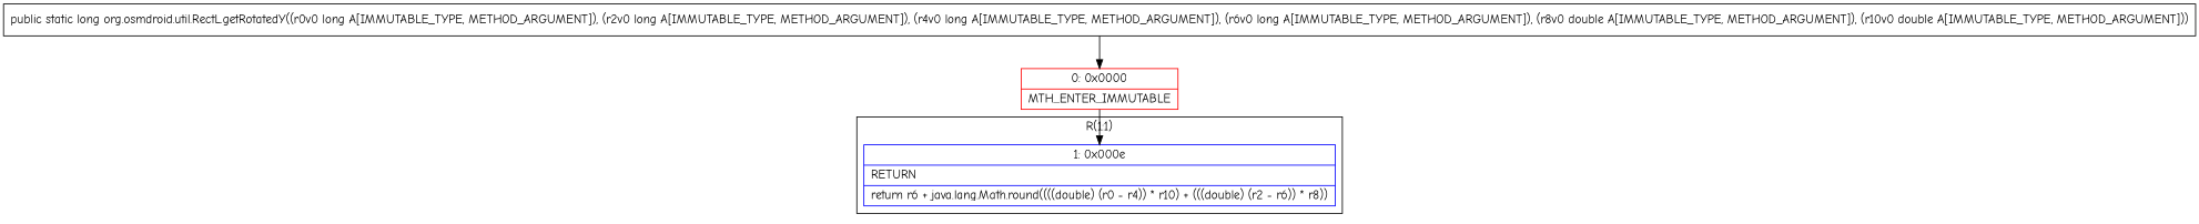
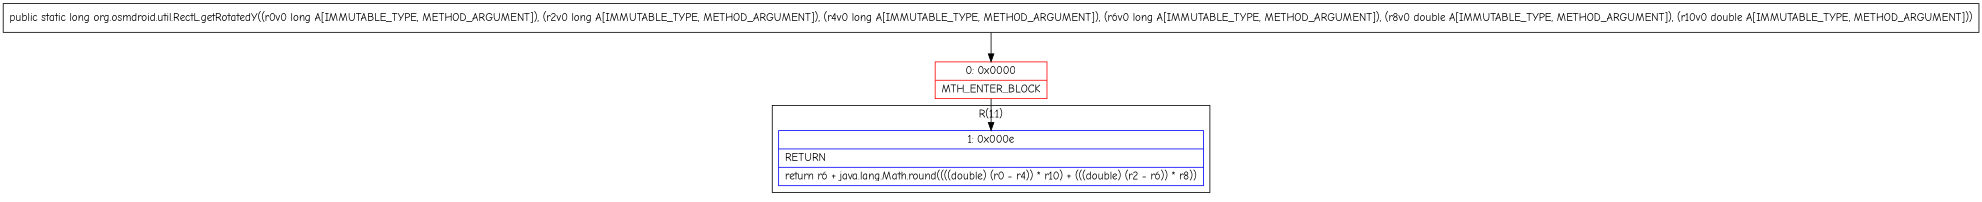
  digraph {
    fontname="Comic Neue"
    node [shape=record fontname="Comic Neue"]
    edge [fontname="Comic Neue"]
    n1 [color=blue label="{1\:\ 0x000e|RETURN\l|return r6 + java.lang.Math.round((((double) (r0 \- r4)) * r10) + (((double) (r2 \- r6)) * r8))\l}"]
-   n2 [color=red label="{0\:\ 0x0000|MTH_ENTER_IMMUTABLE\l}"]
+   n2 [color=red label="{0\:\ 0x0000|MTH_ENTER_BLOCK\l}"]
    n3 [label="{public static long org.osmdroid.util.RectL.getRotatedY((r0v0 long A[IMMUTABLE_TYPE, METHOD_ARGUMENT]), (r2v0 long A[IMMUTABLE_TYPE, METHOD_ARGUMENT]), (r4v0 long A[IMMUTABLE_TYPE, METHOD_ARGUMENT]), (r6v0 long A[IMMUTABLE_TYPE, METHOD_ARGUMENT]), (r8v0 double A[IMMUTABLE_TYPE, METHOD_ARGUMENT]), (r10v0 double A[IMMUTABLE_TYPE, METHOD_ARGUMENT])) }"]
    subgraph cluster_1 {
      label="R(1:1)"
      n1
    }
    n2 -> n1
    n3 -> n2
  }
